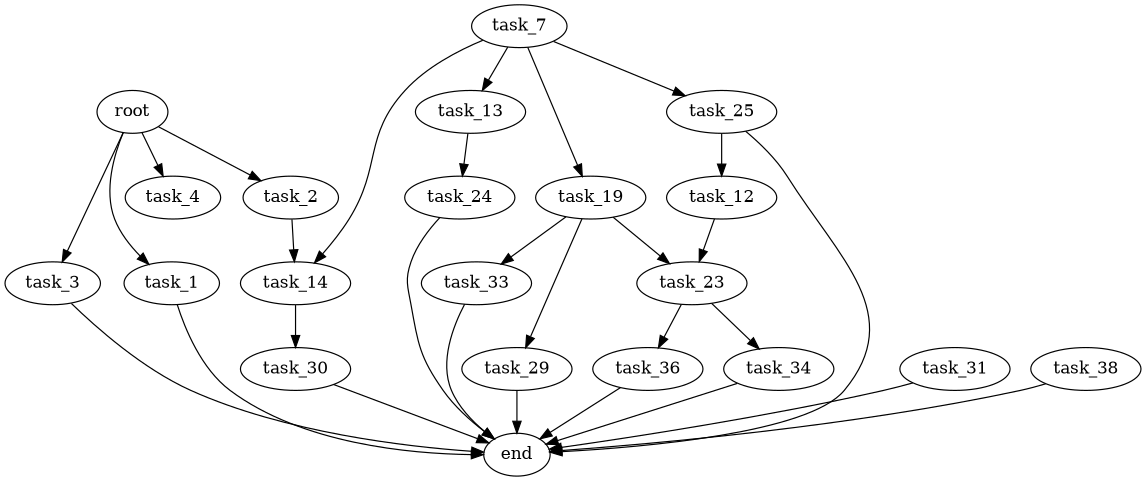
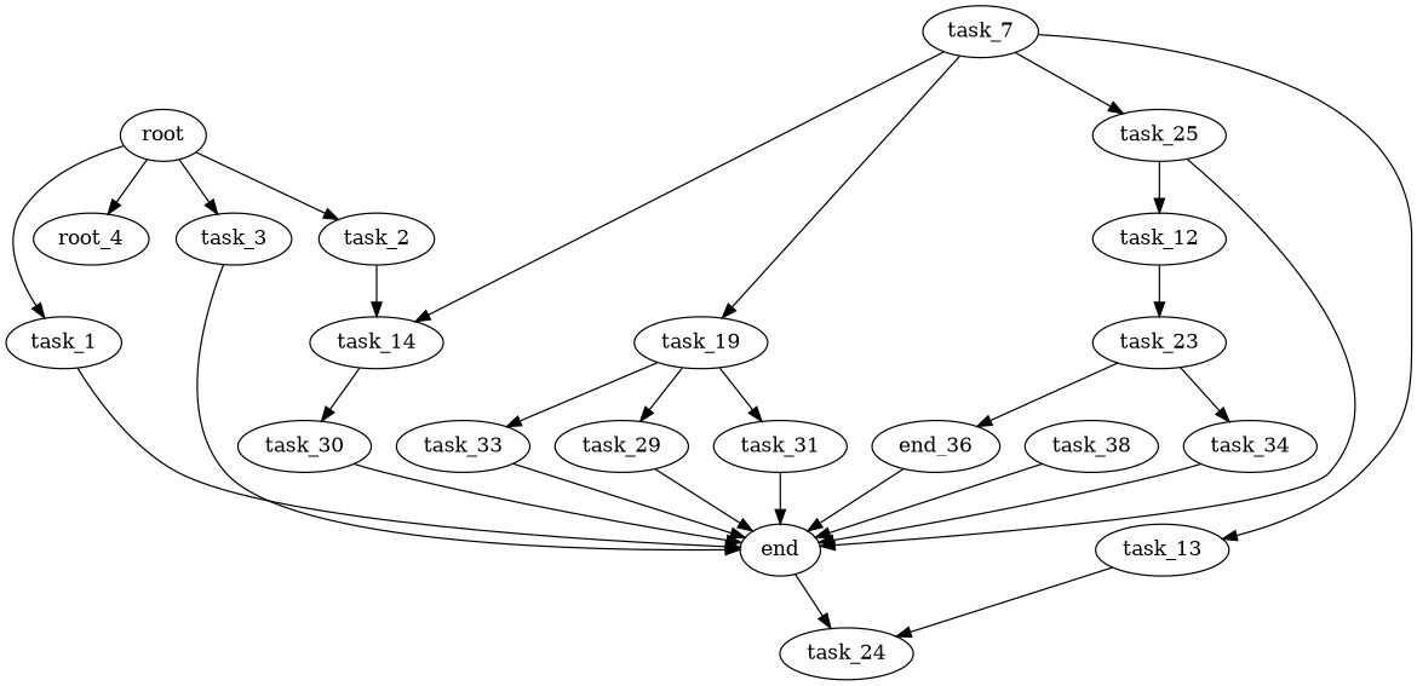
  digraph {
    root
    task_1
    task_2
    task_3
-   task_4
+   task_4 [label=root_4]
    end
    task_14
    task_7
    task_13
    task_19
    task_25
    task_12
    task_23
    task_24
    task_30
    task_29
    task_31
    task_33
    task_34
-   task_36
+   task_36 [label=end_36]
    n21 [label=task_38]
    root -> task_1
    root -> task_2
    root -> task_3
    root -> task_4
    task_1 -> end
    task_2 -> task_14
    task_3 -> end
    task_14 -> task_30
    task_7 -> task_14
    task_7 -> task_13
    task_7 -> task_19
    task_7 -> task_25
    task_13 -> task_24
    task_19 -> task_29
-   task_19 -> task_23
+   task_19 -> task_31
    task_19 -> task_33
    task_25 -> end
    task_25 -> task_12
    task_12 -> task_23
    task_23 -> task_34
    task_23 -> task_36
-   task_24 -> end
+   end -> task_24
    task_30 -> end
    task_29 -> end
    task_31 -> end
    task_33 -> end
    task_34 -> end
    task_36 -> end
    n21 -> end
  }
